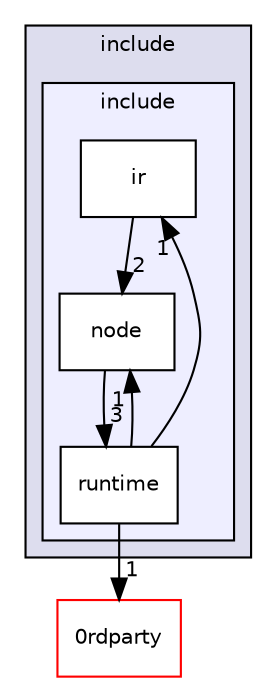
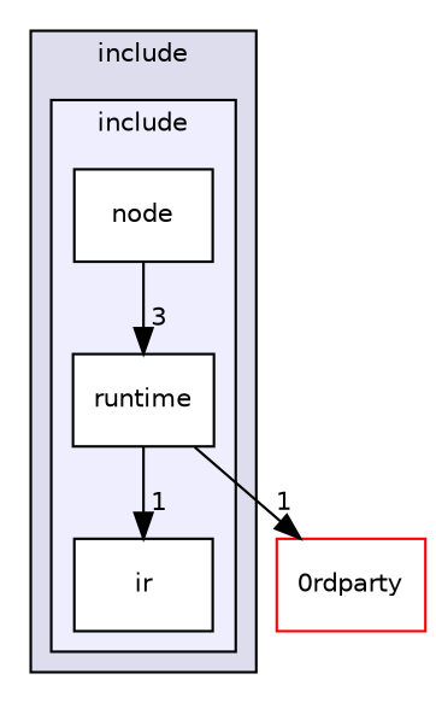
  digraph {
    compound=true
    node [color=black fillcolor=white fontname=Helvetica fontsize=10 shape=box style=filled]
    edge [headlabel=1 labeldistance=1.5 labelfontname=Helvetica labelfontsize=10]
    n1 [label=ir]
    n2 [label="node"]
    n3 [label=runtime]
    n4 [color=red label="0rdparty"]
    subgraph cluster_1 {
      bgcolor="#ddddee"
      fontname=Helvetica
      fontsize=10
      label=include
      pencolor=black
      subgraph cluster_2 {
        bgcolor="#eeeeff"
        fontname=Helvetica
        fontsize=10
        label=include
        pencolor=black
        n1
        n2
        n3
      }
    }
-   n1 -> n2 [headlabel=2]
    n2 -> n3 [headlabel=3]
    n3 -> n1
-   n3 -> n2
    n3 -> n4
  }
